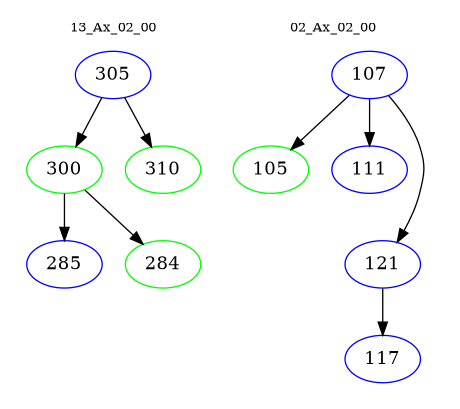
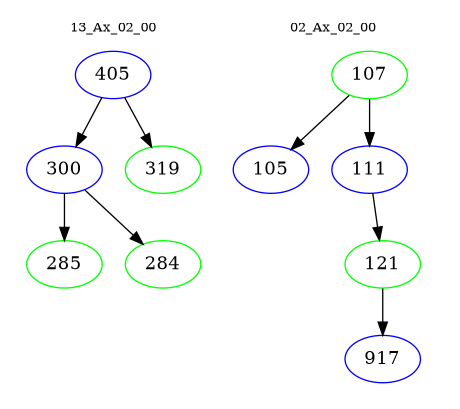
  digraph {
    node [color=blue]
    edge [color=black]
-   n1 [label=305]
-   n2 [color=green label=300]
-   n3 [color=green label=310]
-   n4 [label=285]
+   n1 [label=405]
+   n2 [label=300]
+   n3 [color=green label=319]
+   n4 [color=green label=285]
    n5 [color=green label=284]
-   n6 [label=107]
-   n7 [color=green label=105]
+   n6 [color=green label=107]
+   n7 [label=105]
    n8 [label=111]
-   n9 [label=121]
-   n10 [label=117]
+   n9 [color=green label=121]
+   n10 [label=917]
    subgraph cluster_1 {
      color=white
      fontsize=10
      label="13_Ax_02_00"
      n1
      n2
      n3
      n4
      n5
    }
    subgraph cluster_2 {
      color=white
      fontsize=10
      label="02_Ax_02_00"
      n6
      n7
      n8
      n9
      n10
    }
    n1 -> n2
    n1 -> n3
    n2 -> n4
    n2 -> n5
    n6 -> n7
    n6 -> n8
-   n6 -> n9
+   n8 -> n9
    n9 -> n10
  }
